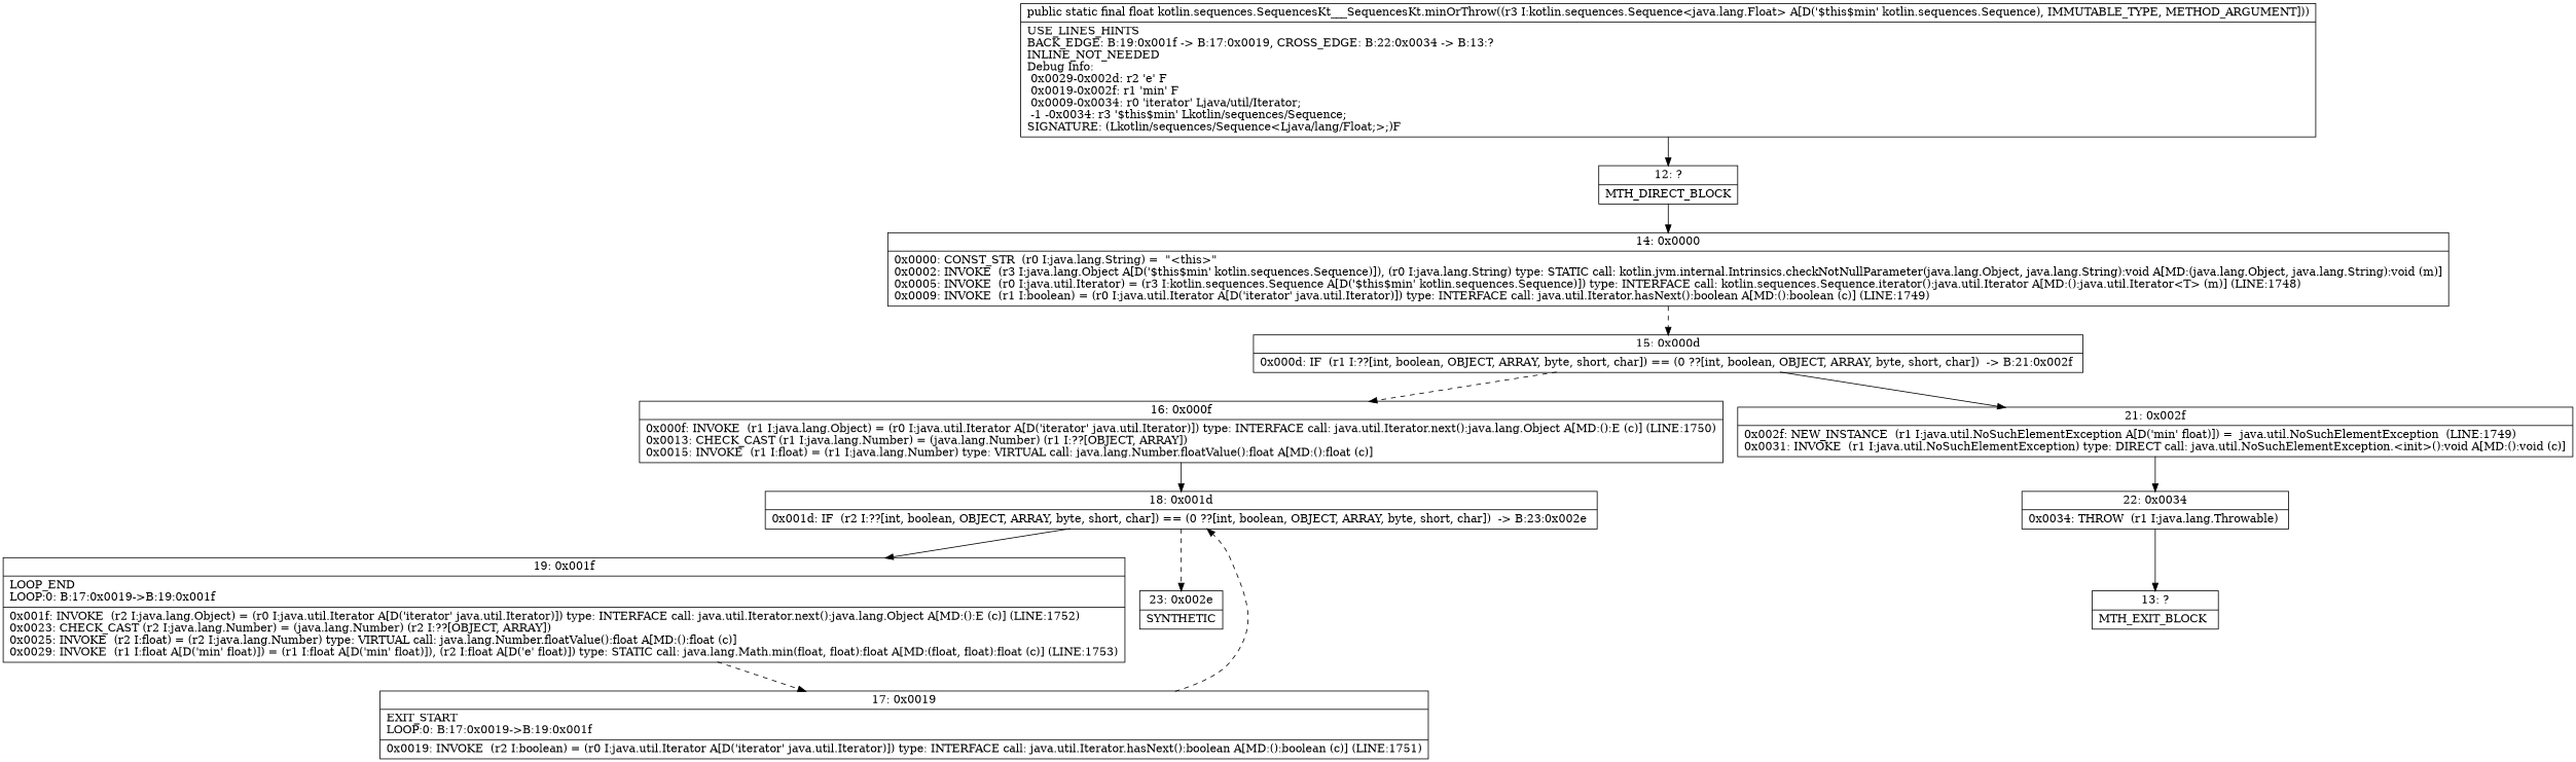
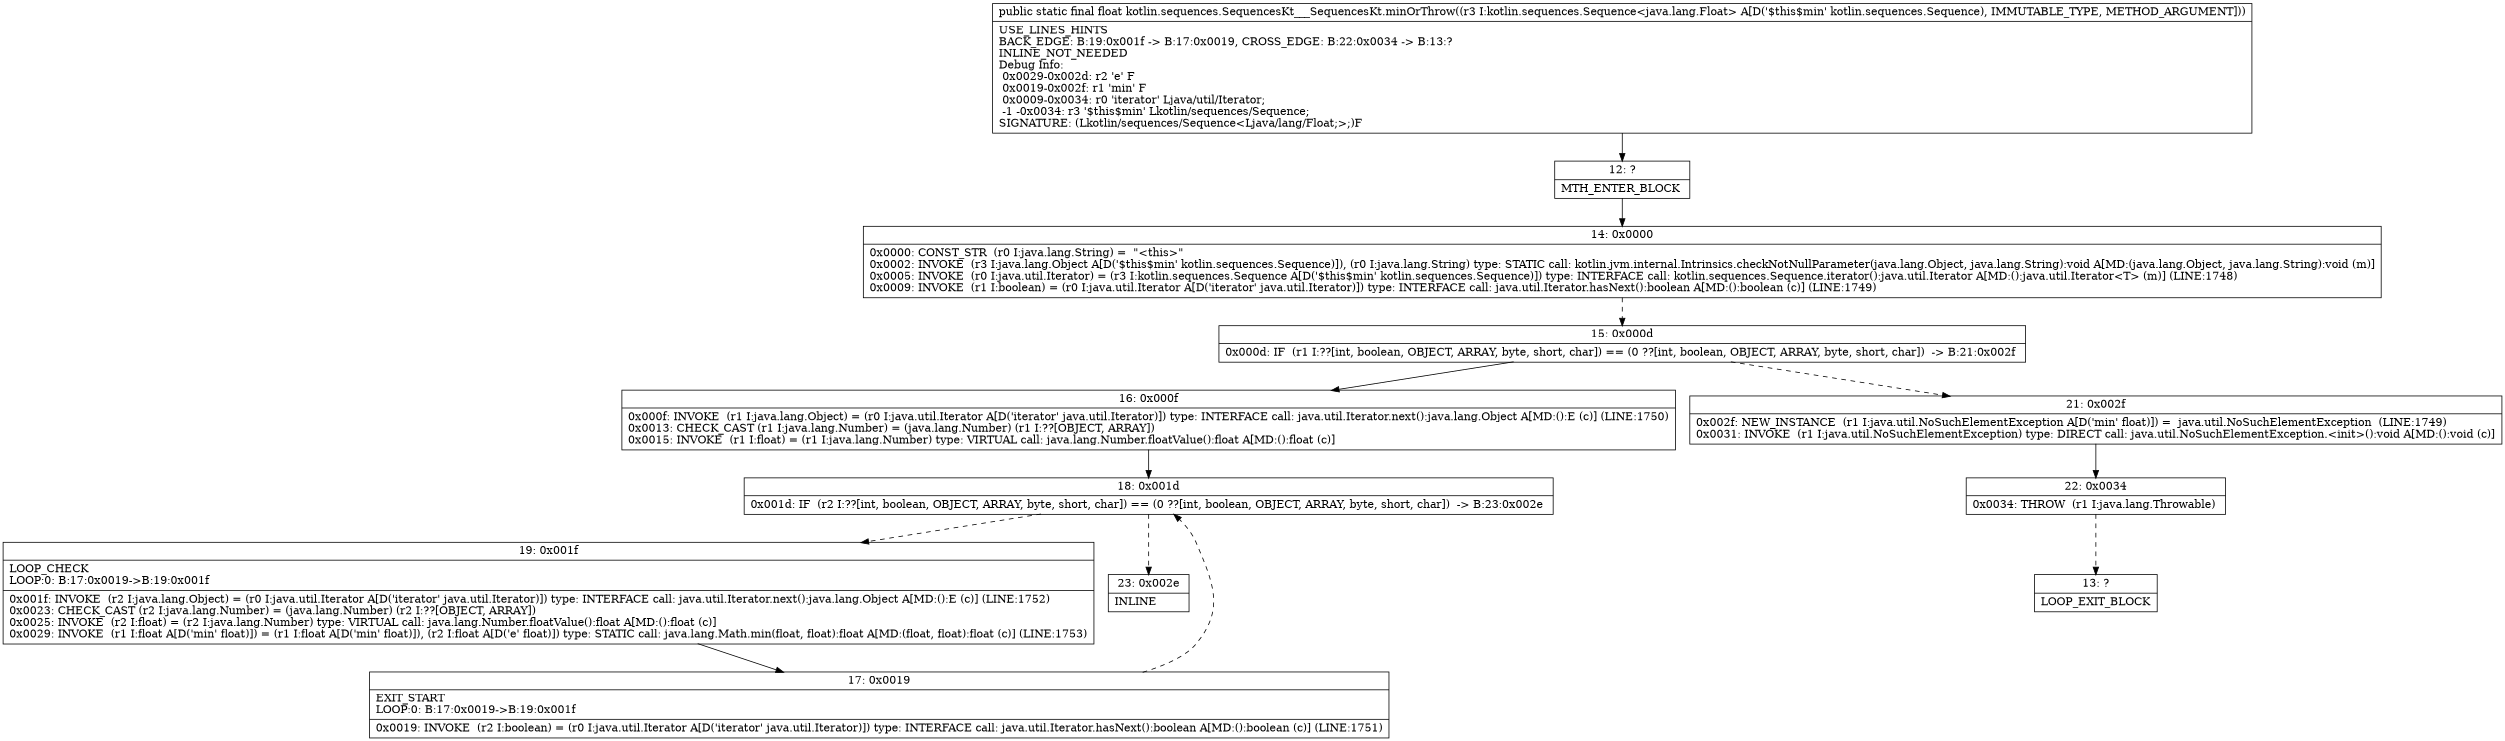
  digraph {
    node [shape=record]
-   n1 [label="{12\:\ ?|MTH_DIRECT_BLOCK\l}"]
+   n1 [label="{12\:\ ?|MTH_ENTER_BLOCK\l}"]
    n2 [label="{14\:\ 0x0000|0x0000: CONST_STR  (r0 I:java.lang.String) =  \"\<this\>\" \l0x0002: INVOKE  (r3 I:java.lang.Object A[D('$this$min' kotlin.sequences.Sequence)]), (r0 I:java.lang.String) type: STATIC call: kotlin.jvm.internal.Intrinsics.checkNotNullParameter(java.lang.Object, java.lang.String):void A[MD:(java.lang.Object, java.lang.String):void (m)]\l0x0005: INVOKE  (r0 I:java.util.Iterator) = (r3 I:kotlin.sequences.Sequence A[D('$this$min' kotlin.sequences.Sequence)]) type: INTERFACE call: kotlin.sequences.Sequence.iterator():java.util.Iterator A[MD:():java.util.Iterator\<T\> (m)] (LINE:1748)\l0x0009: INVOKE  (r1 I:boolean) = (r0 I:java.util.Iterator A[D('iterator' java.util.Iterator)]) type: INTERFACE call: java.util.Iterator.hasNext():boolean A[MD:():boolean (c)] (LINE:1749)\l}"]
    n3 [label="{15\:\ 0x000d|0x000d: IF  (r1 I:??[int, boolean, OBJECT, ARRAY, byte, short, char]) == (0 ??[int, boolean, OBJECT, ARRAY, byte, short, char])  \-\> B:21:0x002f \l}"]
    n4 [label="{16\:\ 0x000f|0x000f: INVOKE  (r1 I:java.lang.Object) = (r0 I:java.util.Iterator A[D('iterator' java.util.Iterator)]) type: INTERFACE call: java.util.Iterator.next():java.lang.Object A[MD:():E (c)] (LINE:1750)\l0x0013: CHECK_CAST (r1 I:java.lang.Number) = (java.lang.Number) (r1 I:??[OBJECT, ARRAY]) \l0x0015: INVOKE  (r1 I:float) = (r1 I:java.lang.Number) type: VIRTUAL call: java.lang.Number.floatValue():float A[MD:():float (c)]\l}"]
    n5 [label="{21\:\ 0x002f|0x002f: NEW_INSTANCE  (r1 I:java.util.NoSuchElementException A[D('min' float)]) =  java.util.NoSuchElementException  (LINE:1749)\l0x0031: INVOKE  (r1 I:java.util.NoSuchElementException) type: DIRECT call: java.util.NoSuchElementException.\<init\>():void A[MD:():void (c)]\l}"]
    n6 [label="{18\:\ 0x001d|0x001d: IF  (r2 I:??[int, boolean, OBJECT, ARRAY, byte, short, char]) == (0 ??[int, boolean, OBJECT, ARRAY, byte, short, char])  \-\> B:23:0x002e \l}"]
    n7 [label="{22\:\ 0x0034|0x0034: THROW  (r1 I:java.lang.Throwable) \l}"]
    n8 [label="{17\:\ 0x0019|EXIT_START\lLOOP:0: B:17:0x0019\-\>B:19:0x001f\l|0x0019: INVOKE  (r2 I:boolean) = (r0 I:java.util.Iterator A[D('iterator' java.util.Iterator)]) type: INTERFACE call: java.util.Iterator.hasNext():boolean A[MD:():boolean (c)] (LINE:1751)\l}"]
-   n9 [label="{19\:\ 0x001f|LOOP_END\lLOOP:0: B:17:0x0019\-\>B:19:0x001f\l|0x001f: INVOKE  (r2 I:java.lang.Object) = (r0 I:java.util.Iterator A[D('iterator' java.util.Iterator)]) type: INTERFACE call: java.util.Iterator.next():java.lang.Object A[MD:():E (c)] (LINE:1752)\l0x0023: CHECK_CAST (r2 I:java.lang.Number) = (java.lang.Number) (r2 I:??[OBJECT, ARRAY]) \l0x0025: INVOKE  (r2 I:float) = (r2 I:java.lang.Number) type: VIRTUAL call: java.lang.Number.floatValue():float A[MD:():float (c)]\l0x0029: INVOKE  (r1 I:float A[D('min' float)]) = (r1 I:float A[D('min' float)]), (r2 I:float A[D('e' float)]) type: STATIC call: java.lang.Math.min(float, float):float A[MD:(float, float):float (c)] (LINE:1753)\l}"]
-   n10 [label="{23\:\ 0x002e|SYNTHETIC\l}"]
-   n11 [label="{13\:\ ?|MTH_EXIT_BLOCK\l}"]
+   n9 [label="{19\:\ 0x001f|LOOP_CHECK\lLOOP:0: B:17:0x0019\-\>B:19:0x001f\l|0x001f: INVOKE  (r2 I:java.lang.Object) = (r0 I:java.util.Iterator A[D('iterator' java.util.Iterator)]) type: INTERFACE call: java.util.Iterator.next():java.lang.Object A[MD:():E (c)] (LINE:1752)\l0x0023: CHECK_CAST (r2 I:java.lang.Number) = (java.lang.Number) (r2 I:??[OBJECT, ARRAY]) \l0x0025: INVOKE  (r2 I:float) = (r2 I:java.lang.Number) type: VIRTUAL call: java.lang.Number.floatValue():float A[MD:():float (c)]\l0x0029: INVOKE  (r1 I:float A[D('min' float)]) = (r1 I:float A[D('min' float)]), (r2 I:float A[D('e' float)]) type: STATIC call: java.lang.Math.min(float, float):float A[MD:(float, float):float (c)] (LINE:1753)\l}"]
+   n10 [label="{23\:\ 0x002e|INLINE\l}"]
+   n11 [label="{13\:\ ?|LOOP_EXIT_BLOCK\l}"]
    n12 [label="{public static final float kotlin.sequences.SequencesKt___SequencesKt.minOrThrow((r3 I:kotlin.sequences.Sequence\<java.lang.Float\> A[D('$this$min' kotlin.sequences.Sequence), IMMUTABLE_TYPE, METHOD_ARGUMENT]))  | USE_LINES_HINTS\lBACK_EDGE: B:19:0x001f \-\> B:17:0x0019, CROSS_EDGE: B:22:0x0034 \-\> B:13:?\lINLINE_NOT_NEEDED\lDebug Info:\l  0x0029\-0x002d: r2 'e' F\l  0x0019\-0x002f: r1 'min' F\l  0x0009\-0x0034: r0 'iterator' Ljava\/util\/Iterator;\l  \-1 \-0x0034: r3 '$this$min' Lkotlin\/sequences\/Sequence;\lSIGNATURE: (Lkotlin\/sequences\/Sequence\<Ljava\/lang\/Float;\>;)F\l}"]
    n1 -> n2
    n2 -> n3 [style=dashed]
-   n3 -> n4 [style=dashed]
-   n3 -> n5
+   n3 -> n4 [style=solid]
+   n3 -> n5 [style=dashed]
    n4 -> n6
    n5 -> n7
-   n6 -> n9 [style=solid]
+   n6 -> n9 [style=dashed]
    n6 -> n10 [style=dashed]
-   n7 -> n11
+   n7 -> n11 [style=dashed]
    n8 -> n6 [style=dashed]
-   n9 -> n8 [style=dashed]
+   n9 -> n8
    n12 -> n1
  }
